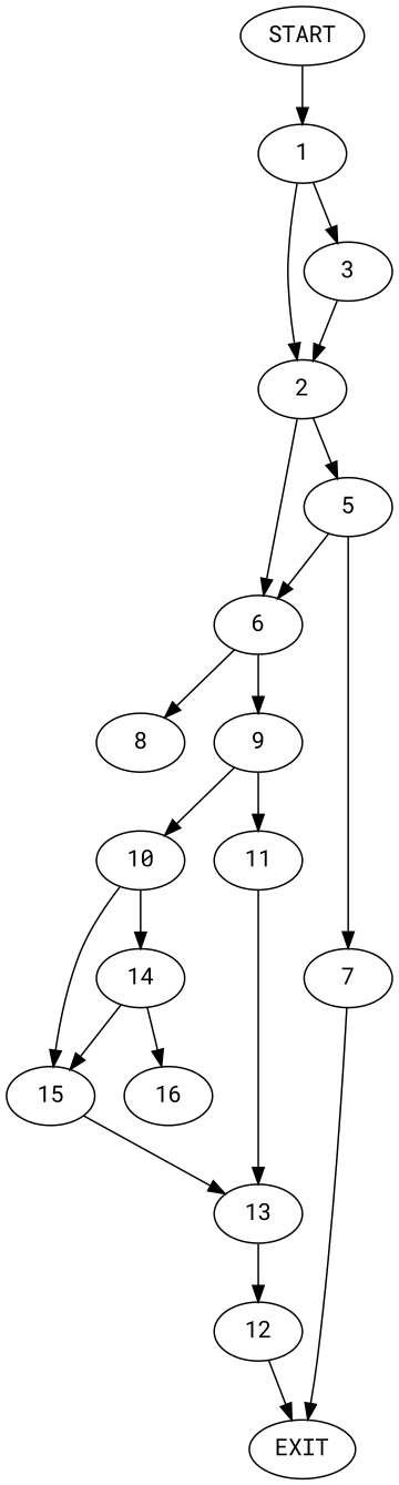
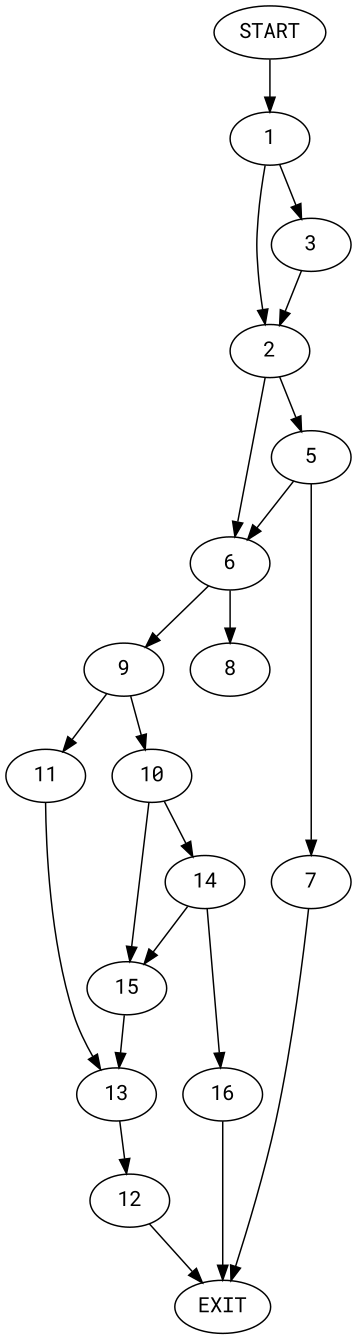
  digraph {
    fontname="Roboto Mono"
    node [fontname="Roboto Mono"]
    edge [fontname="Roboto Mono"]
    n1 [label=START]
    1
    2
    3
    n5 [label=EXIT]
    5
    6
    7
    8
    9
    10
    11
    12
    14
    15
    13
    16
    n1 -> 1
    1 -> 2
    1 -> 3
    2 -> 5
    2 -> 6
    3 -> 2
    5 -> 6
    5 -> 7
    6 -> 8
    6 -> 9
    7 -> n5
    9 -> 10
    9 -> 11
    10 -> 14
    10 -> 15
    11 -> 13
    12 -> n5
    14 -> 15
    14 -> 16
    15 -> 13
    13 -> 12
+   16 -> n5
  }
